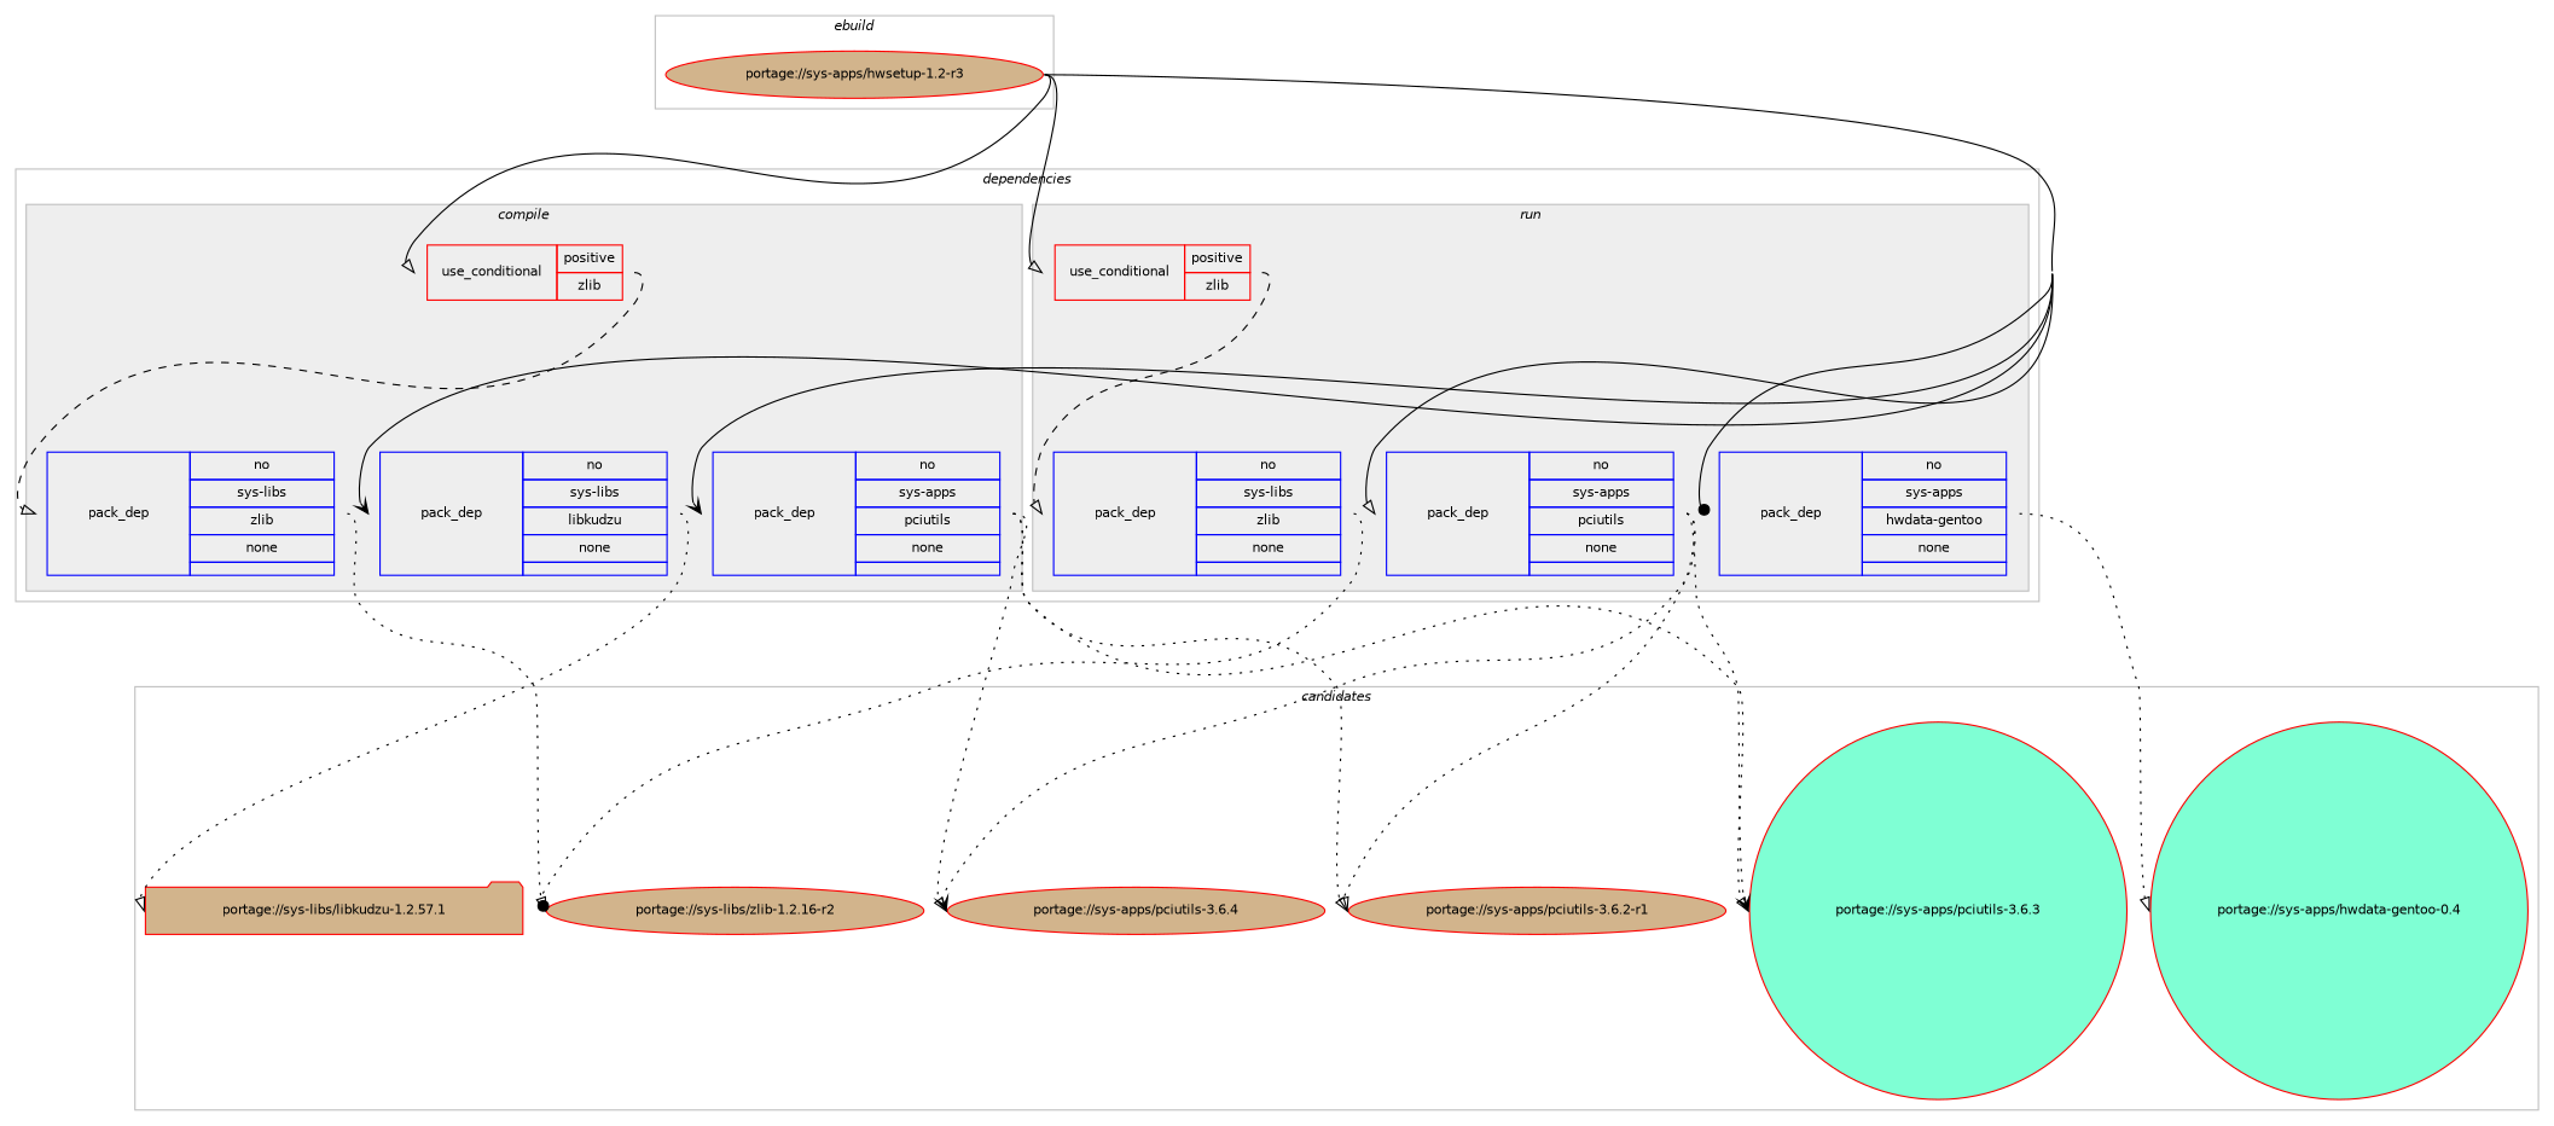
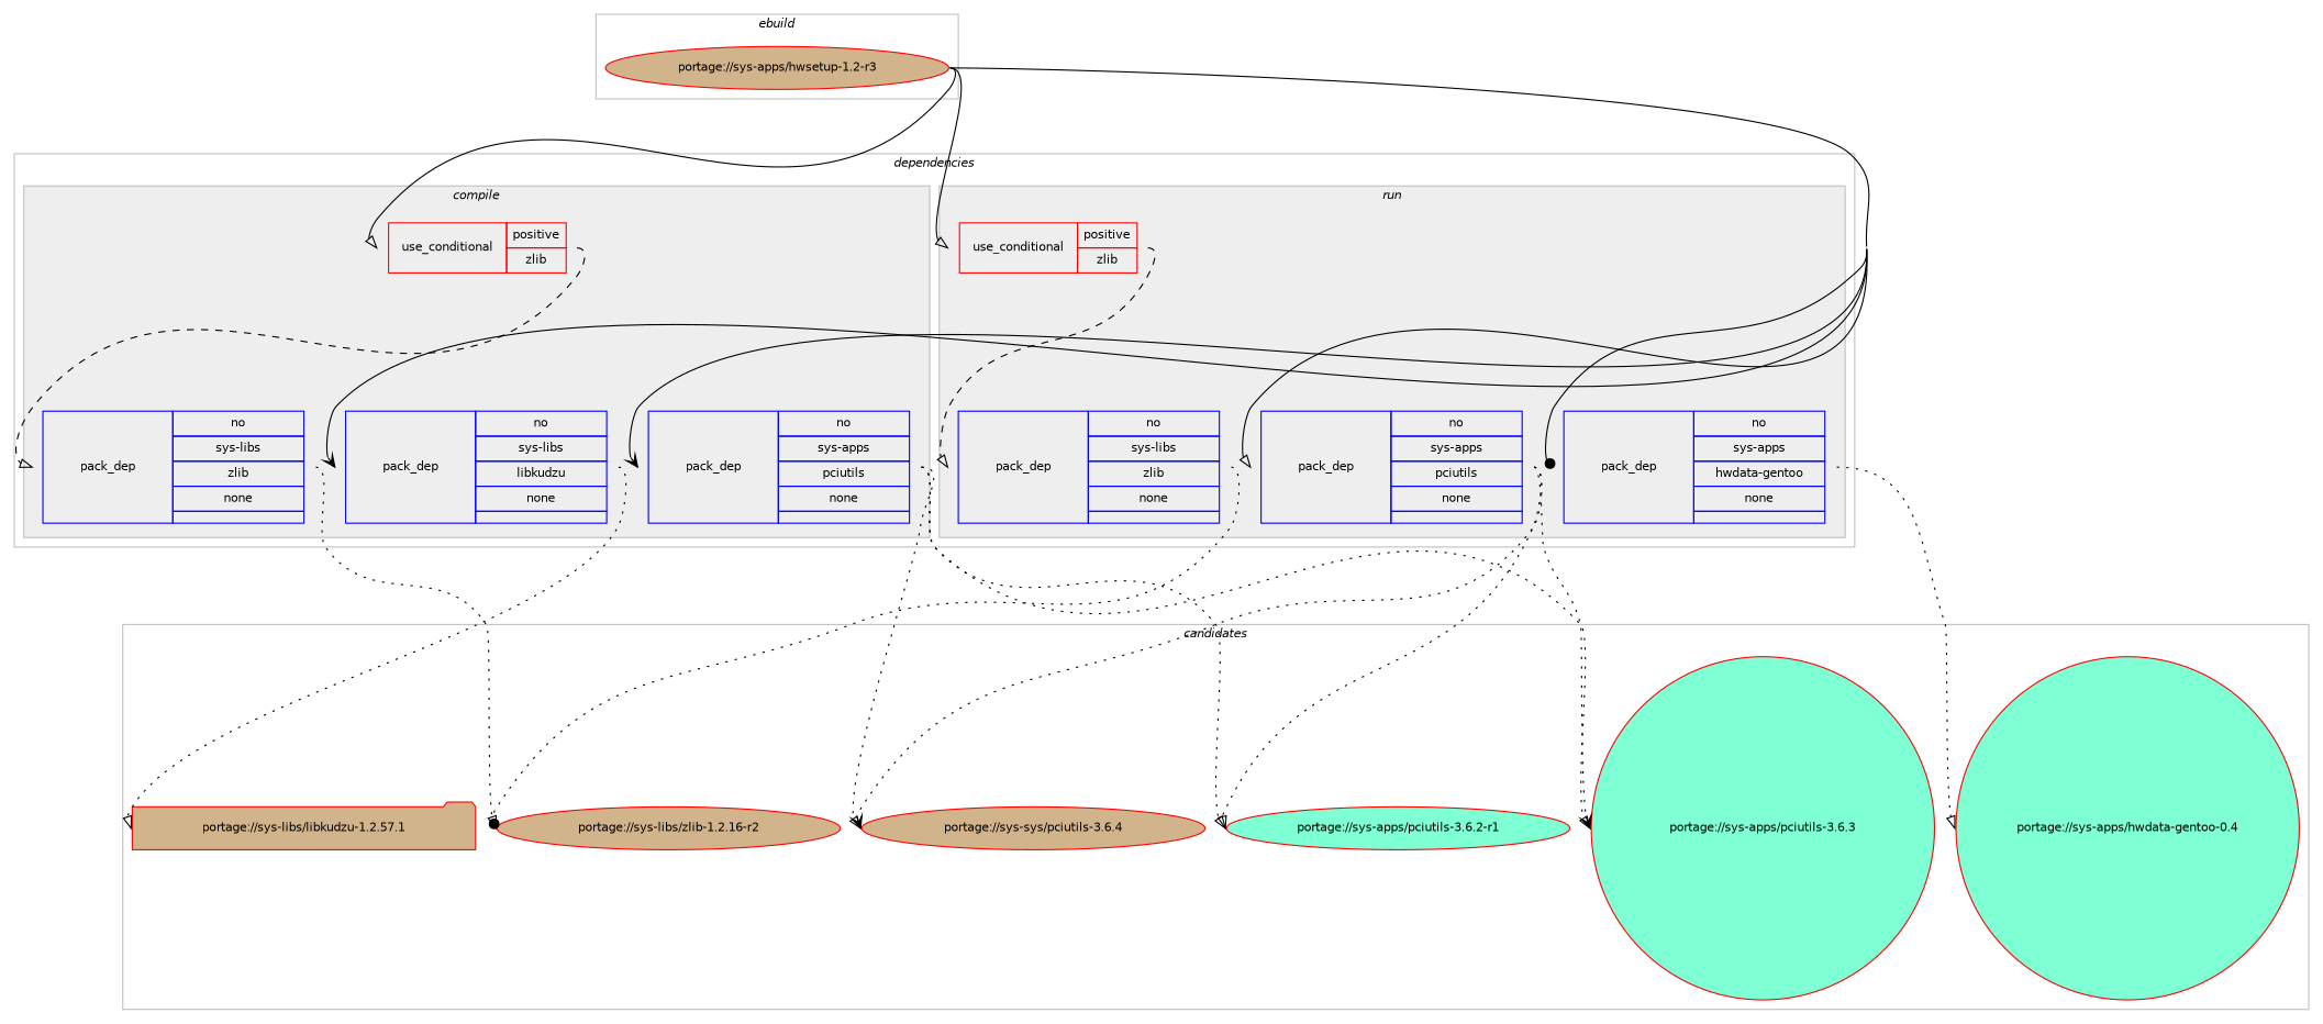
  digraph {
    compound=true
    concentrate=true
    fontname=Helvetica
    fontsize=10
    newrank=true
    rankdir=TB
    ranksep=1.5
    node [color=red fontname=Helvetica fontsize=10 shape=none]
    edge [arrowhead=onormal headport=w style=dotted tailport=e weight=100]
    n1 [fillcolor=tan label="portage://sys-apps/hwsetup-1.2-r3" shape=ellipse style=filled width=4]
    n2 [color=blue label=<<TABLE BORDER="0" CELLBORDER="1" CELLSPACING="0" CELLPADDING="4" WIDTH="220"><TR><TD ROWSPAN="6" CELLPADDING="30">pack_dep</TD></TR><TR><TD WIDTH="110">no</TD></TR><TR><TD>sys-libs</TD></TR><TR><TD>zlib</TD></TR><TR><TD>none</TD></TR><TR><TD></TD></TR></TABLE>>]
    n3 [label=<<TABLE BORDER="0" CELLBORDER="1" CELLSPACING="0" CELLPADDING="4"><TR><TD ROWSPAN="3" CELLPADDING="10">use_conditional</TD></TR><TR><TD>positive</TD></TR><TR><TD>zlib</TD></TR></TABLE>>]
    n4 [color=blue label=<<TABLE BORDER="0" CELLBORDER="1" CELLSPACING="0" CELLPADDING="4" WIDTH="220"><TR><TD ROWSPAN="6" CELLPADDING="30">pack_dep</TD></TR><TR><TD WIDTH="110">no</TD></TR><TR><TD>sys-apps</TD></TR><TR><TD>pciutils</TD></TR><TR><TD>none</TD></TR><TR><TD></TD></TR></TABLE>>]
    n5 [color=blue label=<<TABLE BORDER="0" CELLBORDER="1" CELLSPACING="0" CELLPADDING="4" WIDTH="220"><TR><TD ROWSPAN="6" CELLPADDING="30">pack_dep</TD></TR><TR><TD WIDTH="110">no</TD></TR><TR><TD>sys-libs</TD></TR><TR><TD>libkudzu</TD></TR><TR><TD>none</TD></TR><TR><TD></TD></TR></TABLE>>]
    n6 [color=blue label=<<TABLE BORDER="0" CELLBORDER="1" CELLSPACING="0" CELLPADDING="4" WIDTH="220"><TR><TD ROWSPAN="6" CELLPADDING="30">pack_dep</TD></TR><TR><TD WIDTH="110">no</TD></TR><TR><TD>sys-libs</TD></TR><TR><TD>zlib</TD></TR><TR><TD>none</TD></TR><TR><TD></TD></TR></TABLE>>]
    n7 [label=<<TABLE BORDER="0" CELLBORDER="1" CELLSPACING="0" CELLPADDING="4"><TR><TD ROWSPAN="3" CELLPADDING="10">use_conditional</TD></TR><TR><TD>positive</TD></TR><TR><TD>zlib</TD></TR></TABLE>>]
    n8 [color=blue label=<<TABLE BORDER="0" CELLBORDER="1" CELLSPACING="0" CELLPADDING="4" WIDTH="220"><TR><TD ROWSPAN="6" CELLPADDING="30">pack_dep</TD></TR><TR><TD WIDTH="110">no</TD></TR><TR><TD>sys-apps</TD></TR><TR><TD>hwdata-gentoo</TD></TR><TR><TD>none</TD></TR><TR><TD></TD></TR></TABLE>>]
    n9 [color=blue label=<<TABLE BORDER="0" CELLBORDER="1" CELLSPACING="0" CELLPADDING="4" WIDTH="220"><TR><TD ROWSPAN="6" CELLPADDING="30">pack_dep</TD></TR><TR><TD WIDTH="110">no</TD></TR><TR><TD>sys-apps</TD></TR><TR><TD>pciutils</TD></TR><TR><TD>none</TD></TR><TR><TD></TD></TR></TABLE>>]
    n10 [fillcolor=tan label="portage://sys-libs/zlib-1.2.16-r2" shape=ellipse style=filled width=4]
-   n11 [fillcolor=tan label="portage://sys-apps/pciutils-3.6.4" shape=ellipse style=filled width=4]
+   n11 [fillcolor=tan label="portage://sys-sys/pciutils-3.6.4" shape=ellipse style=filled width=4]
    n12 [fillcolor=aquamarine label="portage://sys-apps/pciutils-3.6.3" shape=circle style=filled width=4]
-   n13 [fillcolor=tan label="portage://sys-apps/pciutils-3.6.2-r1" shape=ellipse style=filled width=4]
+   n13 [fillcolor=aquamarine label="portage://sys-apps/pciutils-3.6.2-r1" shape=ellipse style=filled width=4]
    n14 [fillcolor=tan label="portage://sys-libs/libkudzu-1.2.57.1" shape=folder style=filled width=4]
    n15 [fillcolor=aquamarine label="portage://sys-apps/hwdata-gentoo-0.4" shape=circle style=filled width=4]
    subgraph cluster_1 {
      color=gray
      label=<<i>ebuild</i>>
      rank=same
      n1
    }
    subgraph cluster_2 {
      color=gray
      label=<<i>dependencies</i>>
      subgraph cluster_3 {
        color=gray
        fillcolor="#eeeeee"
        label=<<i>compile</i>>
        style=filled
        subgraph sub_4 {
          color=gray
          fillcolor="#eeeeee"
          label=<<i>compile</i>>
          style=filled
          n3
          subgraph sub_5 {
            color=gray
            fillcolor="#eeeeee"
            label=<<i>compile</i>>
            style=filled
            n2
          }
        }
        subgraph sub_6 {
          color=gray
          fillcolor="#eeeeee"
          label=<<i>compile</i>>
          style=filled
          n4
        }
        subgraph sub_7 {
          color=gray
          fillcolor="#eeeeee"
          label=<<i>compile</i>>
          style=filled
          n5
        }
      }
      subgraph cluster_8 {
        color=gray
        fillcolor="#eeeeee"
        label=<<i>compile and run</i>>
        style=filled
      }
      subgraph cluster_9 {
        color=gray
        fillcolor="#eeeeee"
        label=<<i>run</i>>
        style=filled
        subgraph sub_10 {
          color=gray
          fillcolor="#eeeeee"
          label=<<i>run</i>>
          style=filled
          n7
          subgraph sub_11 {
            color=gray
            fillcolor="#eeeeee"
            label=<<i>run</i>>
            style=filled
            n6
          }
        }
        subgraph sub_12 {
          color=gray
          fillcolor="#eeeeee"
          label=<<i>run</i>>
          style=filled
          n8
        }
        subgraph sub_13 {
          color=gray
          fillcolor="#eeeeee"
          label=<<i>run</i>>
          style=filled
          n9
        }
      }
    }
    subgraph cluster_14 {
      color=gray
      label=<<i>candidates</i>>
      rank=same
      subgraph sub_15 {
        color=black
        label=<<i>candidates</i>>
        nodesep=1
        rank=same
        n10
      }
      subgraph sub_16 {
        color=black
        label=<<i>candidates</i>>
        nodesep=1
        rank=same
        n11
        n12
        n13
      }
      subgraph sub_17 {
        color=black
        label=<<i>candidates</i>>
        nodesep=1
        rank=same
        n14
      }
      subgraph sub_18 {
        color=black
        label=<<i>candidates</i>>
        nodesep=1
        rank=same
        n10
      }
      subgraph sub_19 {
        color=black
        label=<<i>candidates</i>>
        nodesep=1
        rank=same
        n15
      }
      subgraph sub_20 {
        color=black
        label=<<i>candidates</i>>
        nodesep=1
        rank=same
        n11
        n12
        n13
      }
    }
    n1 -> n3 [style=solid weight=20]
    n1 -> n4 [arrowhead=vee style=solid weight=20]
    n1 -> n5 [arrowhead=vee style=solid weight=20]
    n1 -> n7 [style=solid weight=20]
    n1 -> n8 [arrowhead=dot style=solid weight=20]
    n1 -> n9 [style=solid weight=20]
    n2 -> n10 [arrowhead=dot]
    n3 -> n2 [style=dashed weight=20]
    n4 -> n11
    n4 -> n12
    n4 -> n13
    n5 -> n14
    n6 -> n10
    n7 -> n6 [style=dashed weight=20]
    n8 -> n15
    n9 -> n11 [arrowhead=vee]
    n9 -> n12 [arrowhead=vee]
    n9 -> n13
  }
